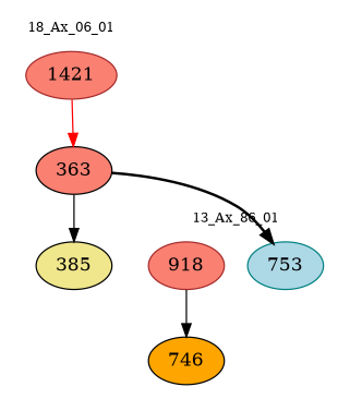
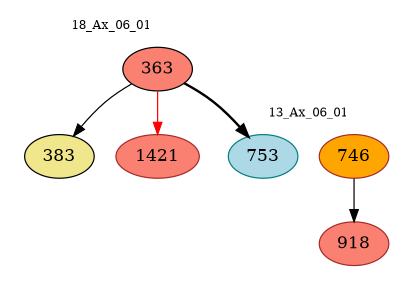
  digraph {
    node [color=black fillcolor=salmon style=filled]
    edge [color=black style=solid]
-   n1 [fillcolor=orange label=746]
+   n1 [color=brown fillcolor=orange label=746]
    n2 [color=teal fillcolor=lightblue label=753]
    n3 [color=brown label=918]
    n4 [label=363]
-   n5 [fillcolor=khaki label=385]
+   n5 [fillcolor=khaki label=383]
    n6 [color=brown label=1421]
    subgraph cluster_1 {
      color=white
      fontsize=10
-     label="13_Ax_86_01"
+     label="13_Ax_06_01"
      n1
      n2
      n3
    }
    subgraph cluster_2 {
      color=white
      fontsize=10
      label="18_Ax_06_01"
      n4
      n5
      n6
    }
-   n3 -> n1
+   n1 -> n3
    n4 -> n2 [style=bold]
    n4 -> n5
-   n6 -> n4 [color=red]
+   n4 -> n6 [color=red]
  }
